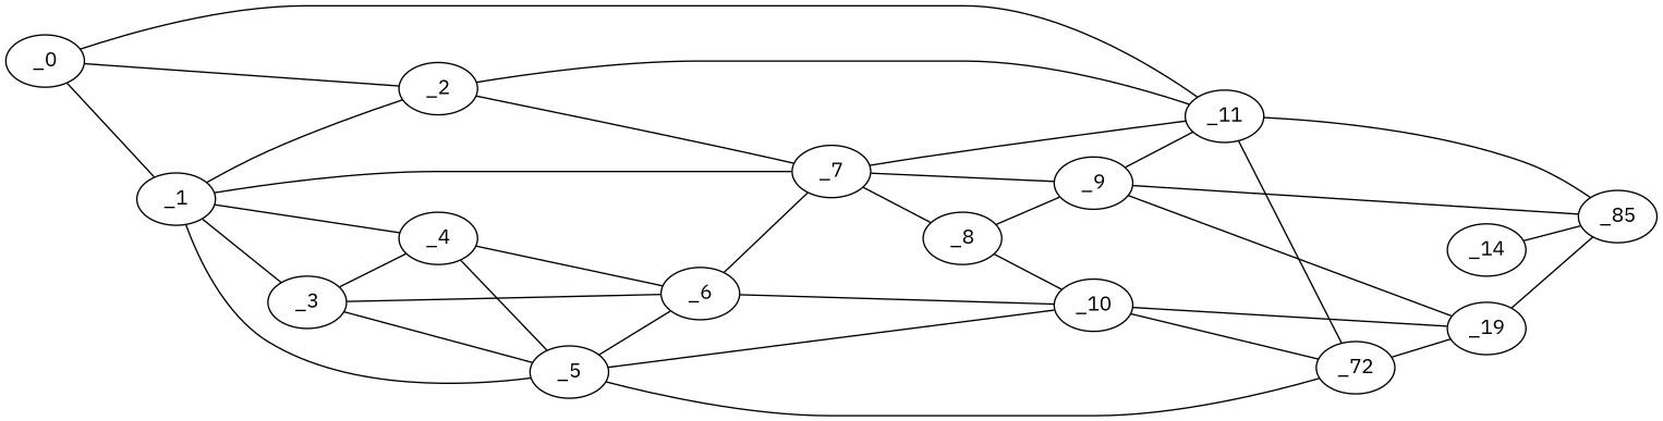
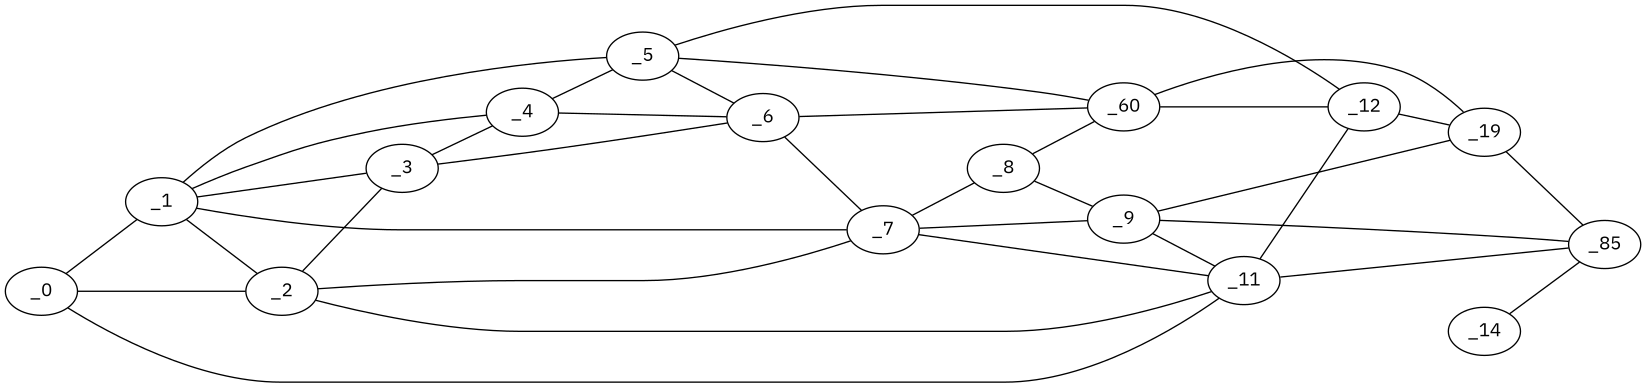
  graph {
    fontname="IBM Plex Sans"
    rankdir=LR
    node [fontname="IBM Plex Sans" x=40]
    edge [fontname="IBM Plex Sans" valence=2]
    _0 [x=5 y=24]
    _1 [x=11 y=60]
    _2 [x=14 y=40]
    _11 [x=64 y=12]
    _3 [x=15 y=51]
    _4 [x=24 y=66]
    _5 [x=32 y=90]
    _7 [y=52]
    n9 [label=_85 x=125 y=32]
-   _12 [x=106 y=106 label=_72]
+   _12 [x=106 y=106]
    _6 [x=37 y=62]
-   _10 [x=53 y=70]
+   _10 [x=53 y=70 label=_60]
    _8 [y=57]
    _9 [x=53 y=50]
    _14 [x=124 y=23]
    n16 [label=_19 x=123 y=59]
    _0 -- _1 [valence=1]
    _0 -- _2 [valence=1]
    _0 -- _11 [valence=1]
    _1 -- _2 [valence=1]
    _1 -- _3 [valence=1]
    _1 -- _4
    _1 -- _5 [valence=1]
    _1 -- _7
    _2 -- _11 [valence=1]
-   _5 -- _3
+   _2 -- _3
    _2 -- _7
    _11 -- n9
    _11 -- _12 [valence=1]
    _3 -- _4
    _3 -- _6
    _4 -- _5 [valence=1]
    _4 -- _6 [valence=1]
    _5 -- _12 [valence=1]
    _5 -- _6
    _5 -- _10
    _7 -- _11
    _7 -- _8
    _7 -- _9
    _12 -- n16 [valence=1]
    _6 -- _7
    _6 -- _10 [valence=1]
    _10 -- _12
    _10 -- n16
    _8 -- _10
    _8 -- _9
    _9 -- _11 [valence=1]
    _9 -- n9
    _9 -- n16
    _14 -- n9 [valence=1]
    n16 -- n9 [valence=1]
  }
